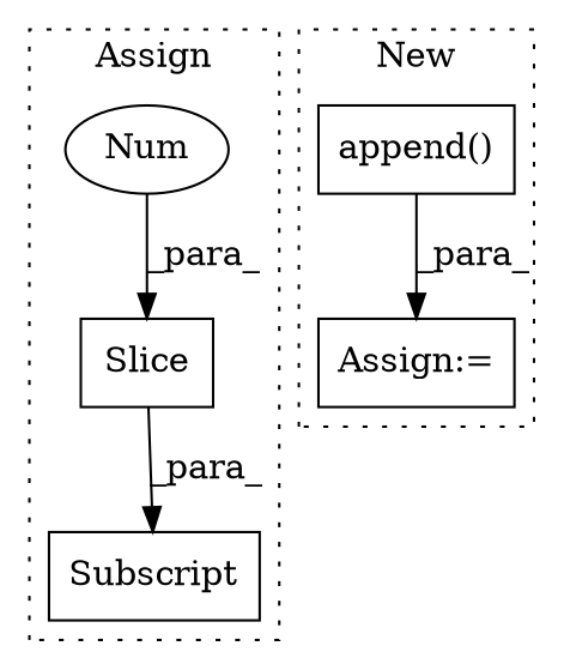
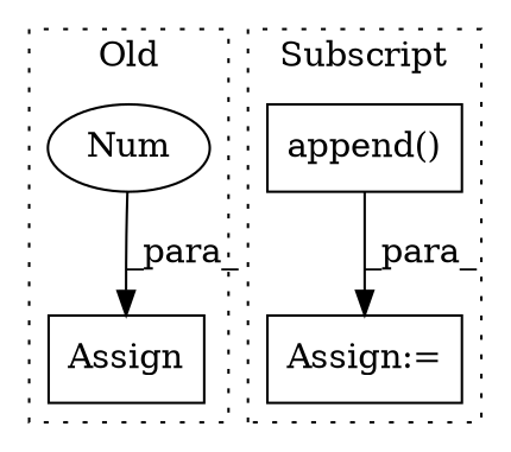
  digraph {
    node [s=3111 shape=box]
-   n1 [a=80 l=2 label=Slice]
+   n1 [a=80 l=2 label=Assign]
    n2 [a=76 l=1 label=Num shape=ellipse]
-   n3 [a=63 l="19,0" label=Subscript s="3095,0"]
    n4 [a=75 l="42,1" label="append()" s="3779,3885"]
    n5 [a=68 l=3 label="Assign:=" s=3213]
    subgraph cluster_1 {
-     label=Assign
+     label=Old
      style=dotted
      n1
      n2
-     n3
    }
    subgraph cluster_2 {
-     label=New
+     label=Subscript
      style=dotted
      n4
      n5
    }
-   n1 -> n3 [label=_para_]
    n2 -> n1 [label=_para_]
    n4 -> n5 [label=_para_]
  }
